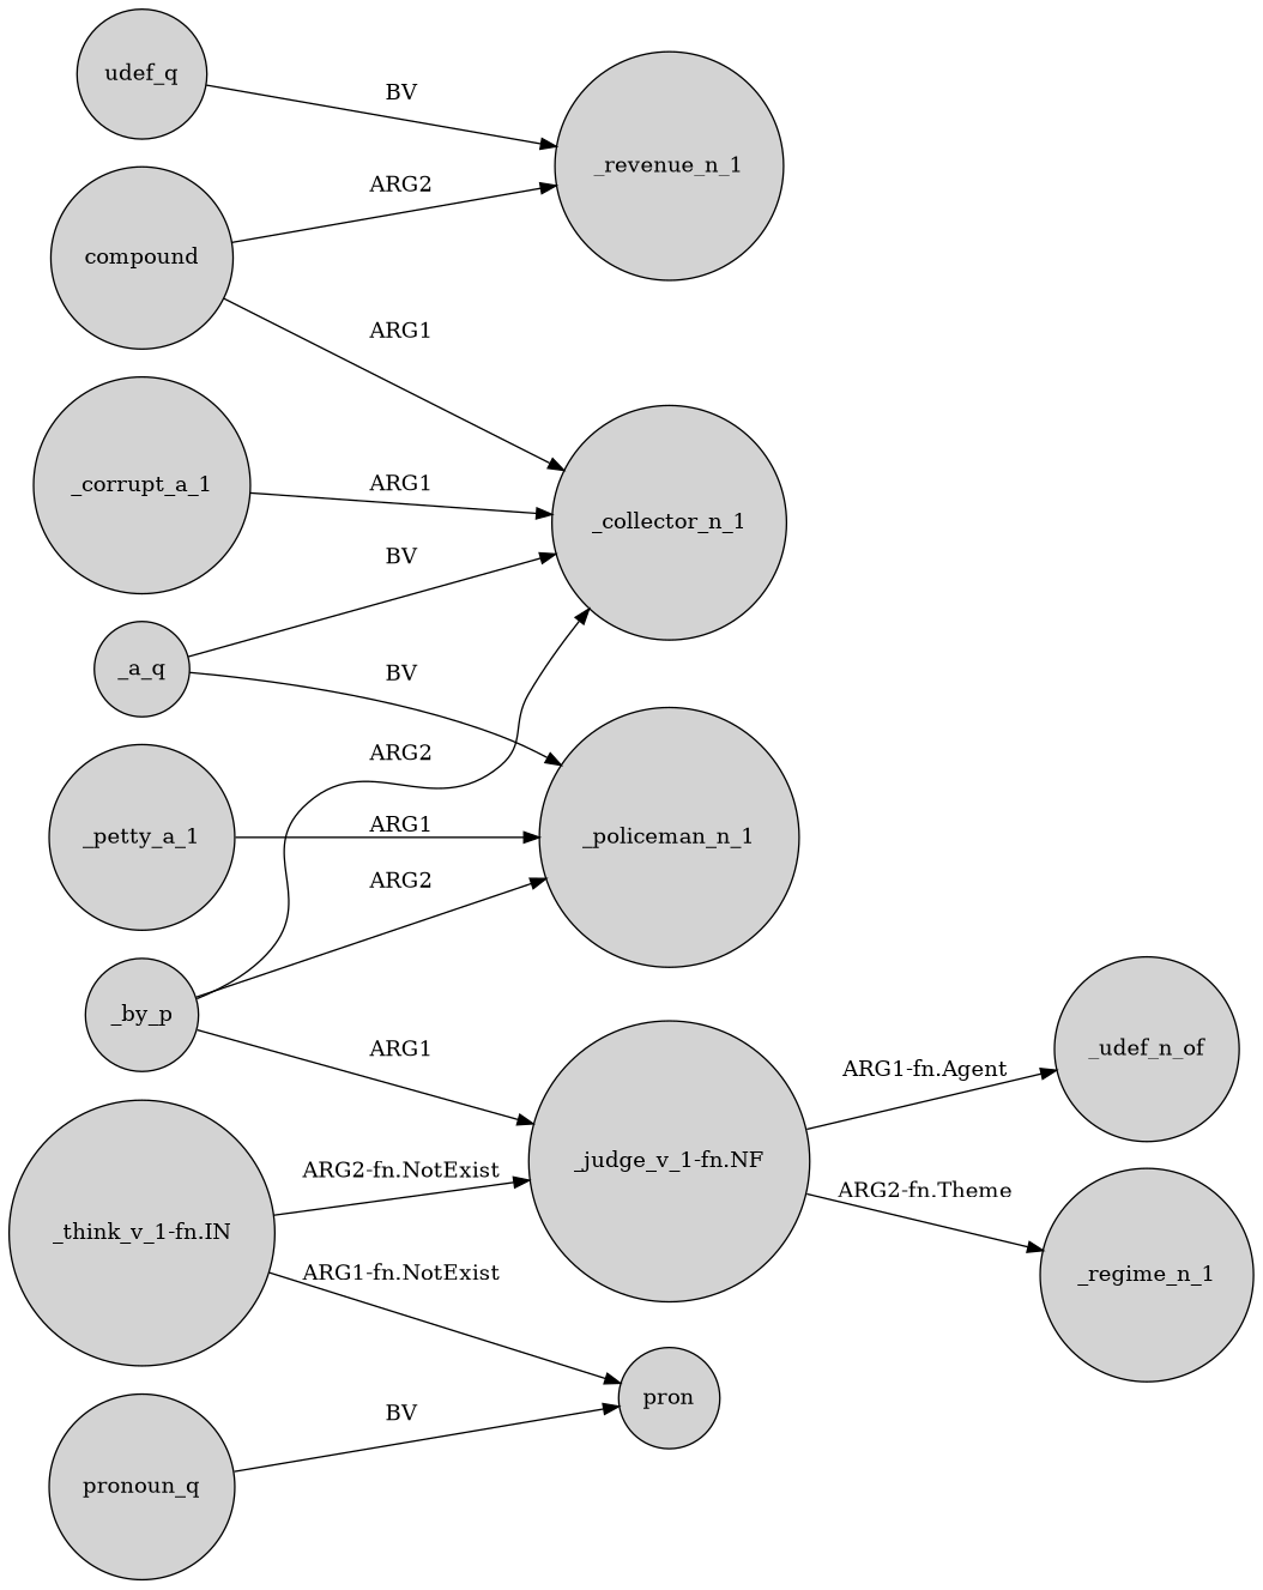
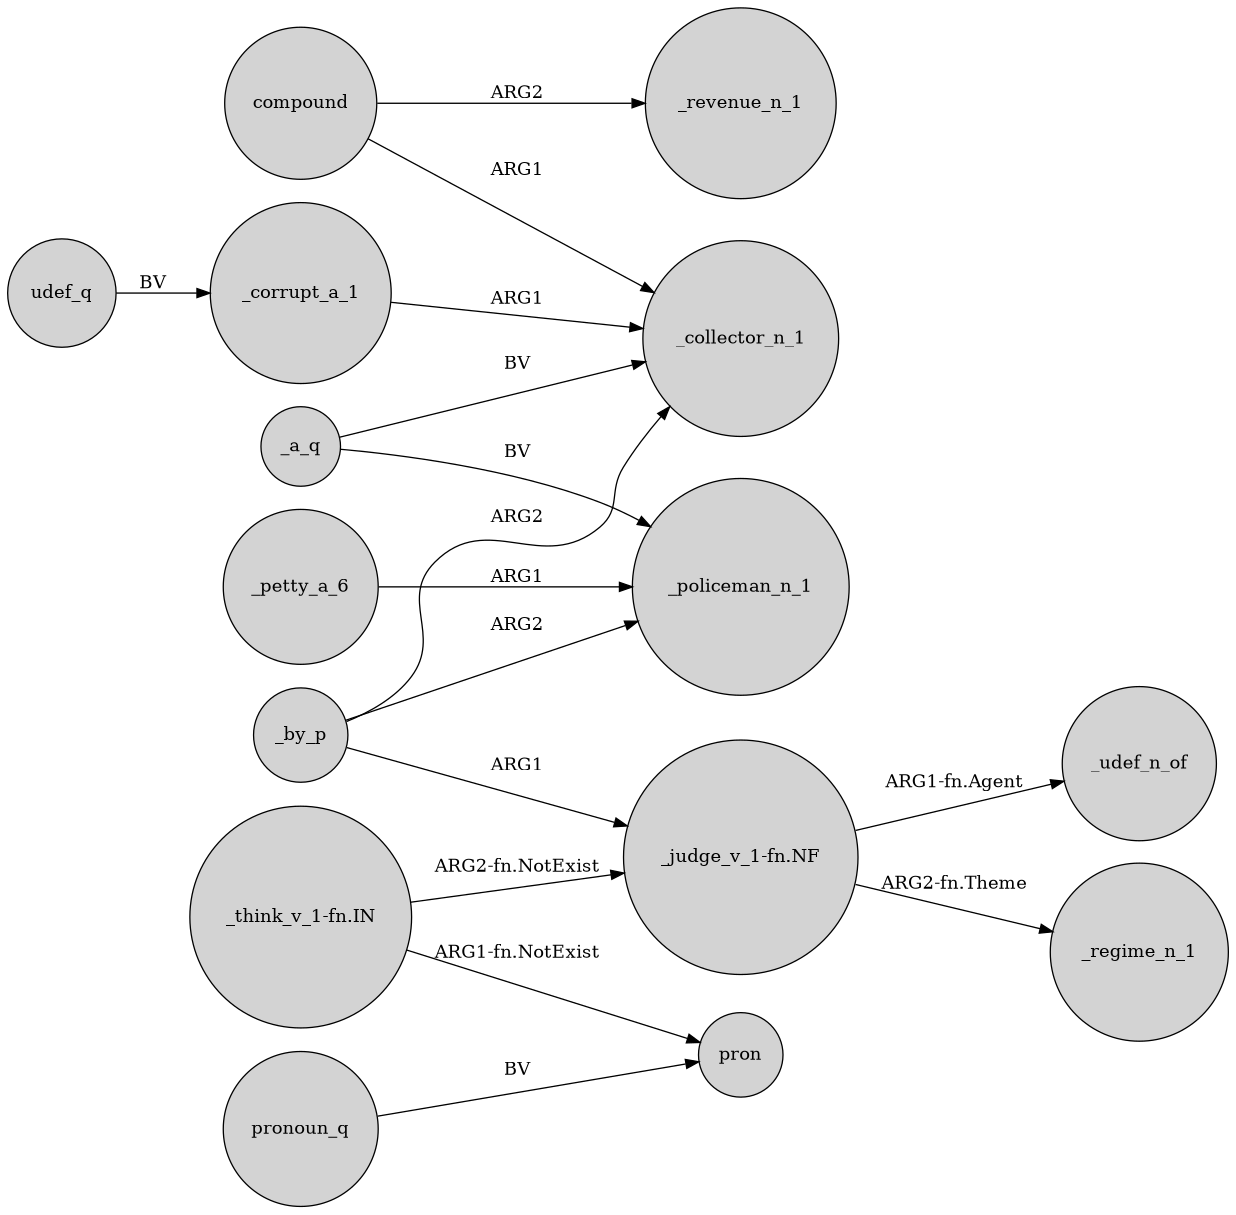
  digraph {
    rankdir=LR
    node [shape=circle style=filled]
    udef_q
    _revenue_n_1
    compound
    _collector_n_1
-   _petty_a_1
+   _petty_a_1 [label=_petty_a_6]
    _policeman_n_1
    _a_q
    n8 [label=_udef_n_of]
    "_judge_v_1-fn.NF"
    _regime_n_1
    _by_p
    "_think_v_1-fn.IN"
    pron
    _corrupt_a_1
    pronoun_q
-   udef_q -> _revenue_n_1 [label=BV]
+   udef_q -> _corrupt_a_1 [label=BV]
    compound -> _revenue_n_1 [label=ARG2]
    compound -> _collector_n_1 [label=ARG1]
    _petty_a_1 -> _policeman_n_1 [label=ARG1]
    _a_q -> _collector_n_1 [label=BV]
    _a_q -> _policeman_n_1 [label=BV]
    "_judge_v_1-fn.NF" -> n8 [label="ARG1-fn.Agent"]
    "_judge_v_1-fn.NF" -> _regime_n_1 [label="ARG2-fn.Theme"]
    _by_p -> _collector_n_1 [label=ARG2]
    _by_p -> _policeman_n_1 [label=ARG2]
    _by_p -> "_judge_v_1-fn.NF" [label=ARG1]
    "_think_v_1-fn.IN" -> "_judge_v_1-fn.NF" [label="ARG2-fn.NotExist"]
    "_think_v_1-fn.IN" -> pron [label="ARG1-fn.NotExist"]
    _corrupt_a_1 -> _collector_n_1 [label=ARG1]
    pronoun_q -> pron [label=BV]
  }
